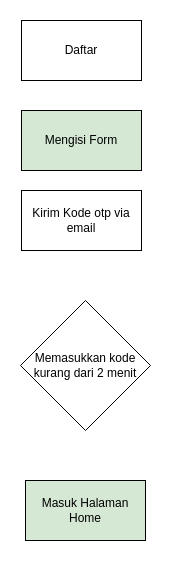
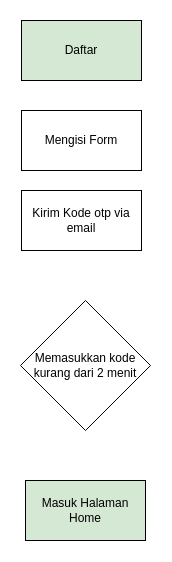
  <mxCell id="0" />
  <mxCell id="1" parent="0" />
- <mxCell id="2" value="Daftar" style="rounded=0;whiteSpace=wrap;html=1;" vertex="1" parent="1"><mxGeometry x="21" y="20" width="120" height="60" as="geometry" /></mxCell>
- <mxCell id="3" value="Mengisi Form" style="rounded=0;whiteSpace=wrap;html=1;fillColor=#d5e8d4;" vertex="1" parent="1"><mxGeometry x="21" y="110" width="120" height="60" as="geometry" /></mxCell>
+ <mxCell id="2" value="Daftar" style="rounded=0;whiteSpace=wrap;html=1;fillColor=#d5e8d4;" vertex="1" parent="1"><mxGeometry x="21" y="20" width="120" height="60" as="geometry" /></mxCell>
+ <mxCell id="3" value="Mengisi Form" style="rounded=0;whiteSpace=wrap;html=1;" vertex="1" parent="1"><mxGeometry x="21" y="110" width="120" height="60" as="geometry" /></mxCell>
  <mxCell id="4" value="Kirim Kode otp via email" style="rounded=0;whiteSpace=wrap;html=1;" vertex="1" parent="1"><mxGeometry x="21" y="190" width="120" height="60" as="geometry" /></mxCell>
  <mxCell id="5" value="Memasukkan kode kurang dari 2 menit" style="rhombus;whiteSpace=wrap;html=1;" vertex="1" parent="1"><mxGeometry x="20" y="300" width="130" height="130" as="geometry" /></mxCell>
  <mxCell id="6" value="Masuk Halaman Home" style="rounded=0;whiteSpace=wrap;html=1;fillColor=#d5e8d4;" vertex="1" parent="1"><mxGeometry x="25" y="480" width="120" height="60" as="geometry" /></mxCell>
